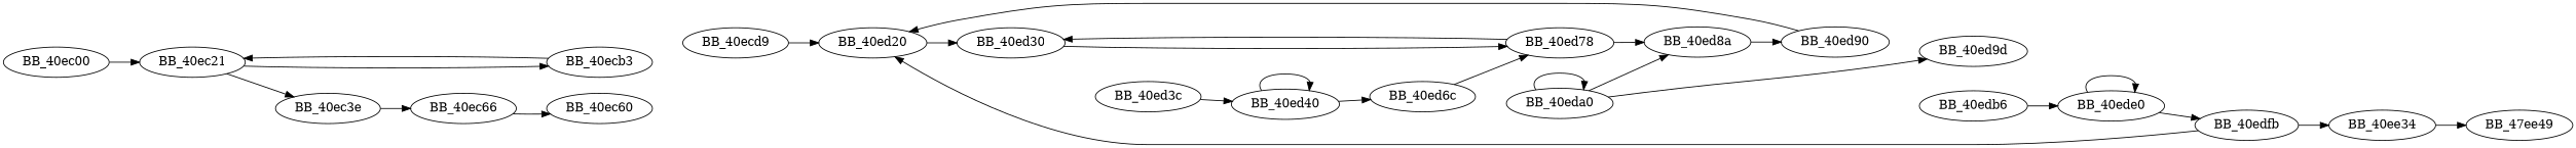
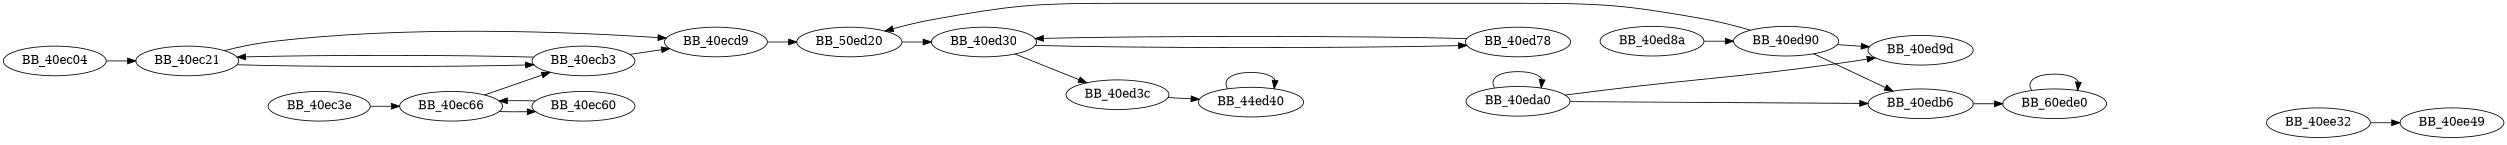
  digraph {
    rankdir=LR
-   BB_40ec00
+   BB_40ec00 [label=BB_40ec04]
    BB_40ec21
    n3 [label=BB_40ec3e]
    BB_40ecb3
    BB_40ec66
    BB_40ecd9
    BB_40ec60
-   BB_40ed20
+   BB_40ed20 [label=BB_50ed20]
    BB_40ed30
    BB_40ed3c
    BB_40ed78
    BB_40ed90
    BB_40ed9d
    BB_40edb6
-   BB_40ed40
+   BB_40ed40 [label=BB_44ed40]
    BB_40ed8a
-   BB_40ede0
-   BB_40ed6c
+   BB_40ede0 [label=BB_60ede0]
    BB_40eda0
-   BB_40edfb
-   BB_40ee32 [label=BB_40ee34]
-   BB_40ee49 [label=BB_47ee49]
+   BB_40ee32
+   BB_40ee49
    BB_40ec00 -> BB_40ec21
-   BB_40ec21 -> n3
+   BB_40ec21 -> BB_40ecd9
    BB_40ec21 -> BB_40ecb3
    n3 -> BB_40ec66
    BB_40ecb3 -> BB_40ec21
+   BB_40ecb3 -> BB_40ecd9
+   BB_40ec66 -> BB_40ecb3
    BB_40ec66 -> BB_40ec60
    BB_40ecd9 -> BB_40ed20
+   BB_40ec60 -> BB_40ec66
    BB_40ed20 -> BB_40ed30
+   BB_40ed30 -> BB_40ed3c
    BB_40ed30 -> BB_40ed78
    BB_40ed3c -> BB_40ed40
    BB_40ed78 -> BB_40ed30
-   BB_40ed78 -> BB_40ed8a
    BB_40ed90 -> BB_40ed20
+   BB_40ed90 -> BB_40ed9d
+   BB_40ed90 -> BB_40edb6
    BB_40edb6 -> BB_40ede0
    BB_40ed40 -> BB_40ed40
-   BB_40ed40 -> BB_40ed6c
    BB_40ed8a -> BB_40ed90
    BB_40ede0 -> BB_40ede0
-   BB_40ede0 -> BB_40edfb
-   BB_40ed6c -> BB_40ed78
    BB_40eda0 -> BB_40ed9d
-   BB_40eda0 -> BB_40ed8a
+   BB_40eda0 -> BB_40edb6
    BB_40eda0 -> BB_40eda0
-   BB_40edfb -> BB_40ed20
-   BB_40edfb -> BB_40ee32
    BB_40ee32 -> BB_40ee49
  }
